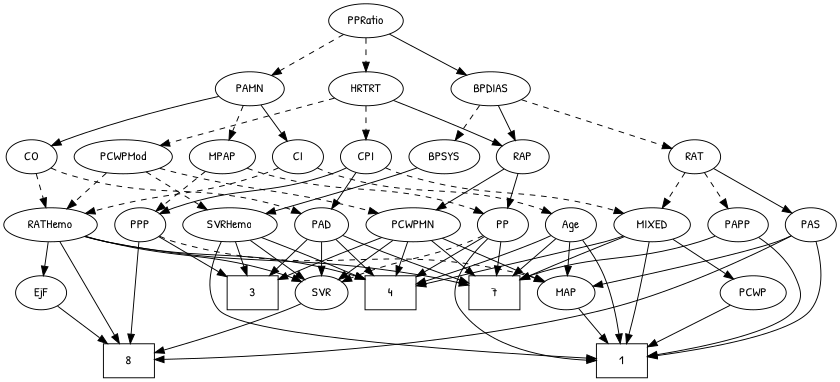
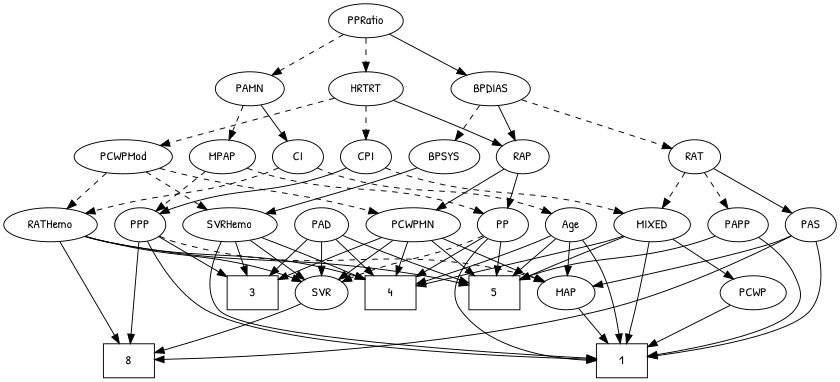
  strict digraph {
    fontname="Patrick Hand"
    node [fontname="Patrick Hand"]
    edge [fontname="Patrick Hand" style=solid]
    1 [height=0.5 shape=box width=0.75]
    n2 [height=0.5 label=8 shape=box width=0.75]
    3 [height=0.5 shape=box width=0.75]
    4 [height=0.5 shape=box width=0.75]
-   5 [height=0.5 shape=box width=0.75 label=7]
+   5 [height=0.5 shape=box width=0.75]
    Age [height=0.5 width=0.75]
    MAP [height=0.5 width=0.84854]
-   EjF [height=0.5 width=0.75]
    RAP [height=0.5 width=0.77632]
    PCWPMN [height=0.5 width=1.3902]
    PP [height=0.5 width=0.75]
    SVR [height=0.5 width=0.77632]
    MIXED [height=0.5 width=1.1193]
    PCWP [height=0.5 width=0.97491]
    MPAP [height=0.5 width=0.97491]
    PPP [height=0.5 width=0.75]
    BPSYS [height=0.5 width=1.0471]
    SVRHemo [height=0.5 width=1.3902]
    PAD [height=0.5 width=0.79437]
-   CO [height=0.5 width=0.75]
    RATHemo [height=0.5 width=1.3721]
    PAS [height=0.5 width=0.75]
    PAMN [height=0.5 width=1.011]
    CI [height=0.5 width=0.75]
    CPI [height=0.5 width=0.75]
    RAT [height=0.5 width=0.75827]
    PAPP [height=0.5 width=0.88464]
    PCWPMod [height=0.5 width=1.4443]
    BPDIAS [height=0.5 width=1.1735]
    PPRatio [height=0.5 width=1.1013]
    HRTRT [height=0.5 width=1.1013]
    Age -> 1
    Age -> 4
    Age -> 5
    Age -> MAP
    MAP -> 1
-   EjF -> n2
    RAP -> PCWPMN
    RAP -> PP
    PCWPMN -> 3
    PCWPMN -> 4
    PCWPMN -> 5
    PCWPMN -> MAP
    PCWPMN -> SVR
    PP -> 1
    PP -> 4
    PP -> 5
    PP -> SVR [style=dashed]
    SVR -> n2
    MIXED -> 1
    MIXED -> 4
    MIXED -> 5
    MIXED -> PCWP
    PCWP -> 1
    MPAP -> PP [style=dashed]
    MPAP -> PPP [style=dashed]
+   PPP -> 1
    PPP -> n2
    PPP -> 3
    PPP -> MAP [style=dashed]
    BPSYS -> SVRHemo
    SVRHemo -> 1
    SVRHemo -> 3
    SVRHemo -> 4
    SVRHemo -> SVR
    PAD -> 3
    PAD -> 4
    PAD -> 5
    PAD -> SVR
-   CO -> PAD [style=dashed]
-   CO -> RATHemo [style=dashed]
    RATHemo -> n2
    RATHemo -> 4
    RATHemo -> 5
-   RATHemo -> EjF
    RATHemo -> SVR
    PAS -> 1
    PAS -> n2
    PAS -> MAP
    PAMN -> MPAP [style=dashed]
-   PAMN -> CO
    PAMN -> CI
    CI -> Age [style=dashed]
    CI -> RATHemo [style=dashed]
    CPI -> MIXED [style=dashed]
    CPI -> PPP
-   CPI -> PAD
    RAT -> MIXED [style=dashed]
    RAT -> PAS
    RAT -> PAPP [style=dashed]
    PAPP -> 1
    PAPP -> 5
    PCWPMod -> PCWPMN [style=dashed]
    PCWPMod -> SVRHemo [style=dashed]
    PCWPMod -> RATHemo [style=dashed]
    BPDIAS -> RAP
    BPDIAS -> BPSYS [style=dashed]
    BPDIAS -> RAT [style=dashed]
    PPRatio -> PAMN [style=dashed]
    PPRatio -> BPDIAS
    PPRatio -> HRTRT [style=dashed]
    HRTRT -> RAP
    HRTRT -> CPI [style=dashed]
    HRTRT -> PCWPMod [style=dashed]
  }
